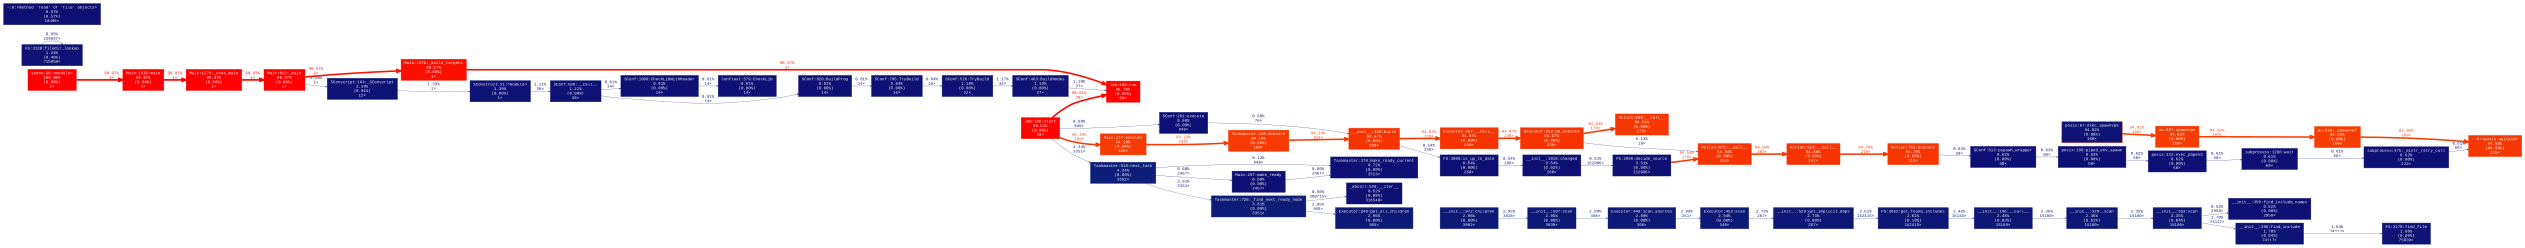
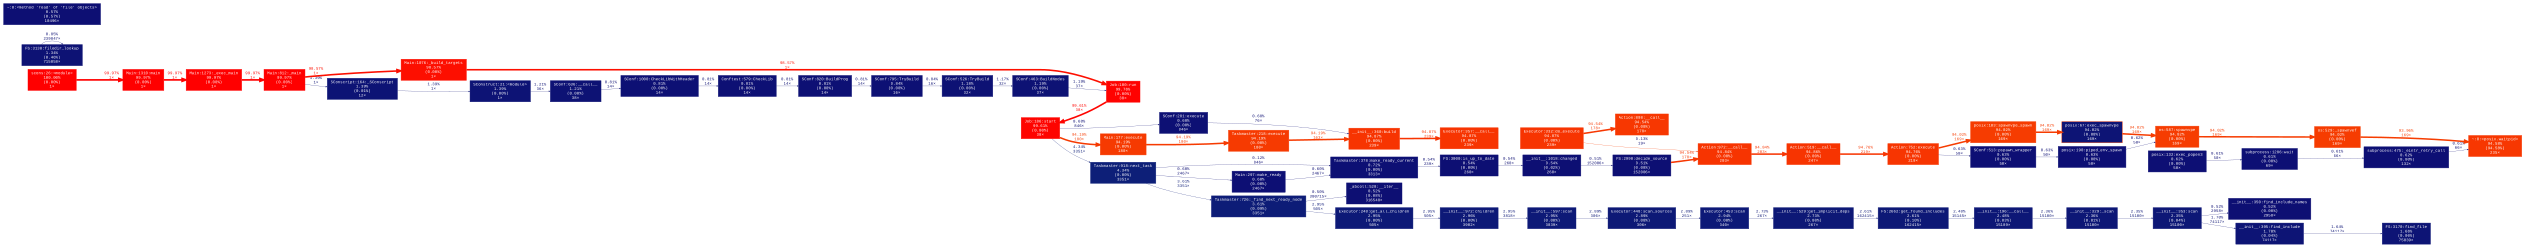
  digraph {
    fontname="Liberation Mono"
    nodesep=0.125
    rankdir=LR
    ranksep=0.25
    node [color="#0d0f73" fontcolor="#ffffff" fontname="Liberation Mono" fontsize=10.00 shape=box style=filled]
    edge [arrowsize=0.35 color="#0d1074" fontcolor="#0d1074" fontname="Liberation Mono" fontsize=10.00 labeldistance=0.50 penwidth=0.50]
    n1 [color="#0d1c77" height=0 label="Taskmaster:726:_find_next_ready_node\n3.61%\n(0.09%)\n3351×" width=0]
    n2 [height=0 label="_abcoll:528:__iter__\n0.52%\n(0.08%)\n316548×" width=0]
    n3 [color="#0d1977" height=0 label="Executor:248:get_all_children\n2.95%\n(0.00%)\n505×" width=0]
    n4 [color="#0d1977" height=0 label="__init__:972:children\n2.96%\n(0.00%)\n3902×" width=0]
    n5 [color="#0d1977" height=0 label="__init__:597:scan\n2.95%\n(0.00%)\n3839×" width=0]
    n6 [color="#0d1375" height=0 label="SConscript:164:_SConscript\n1.39%\n(0.01%)\n12×" width=0]
    n7 [color="#0d1375" height=0 label="SConstruct:21:<module>\n1.39%\n(0.00%)\n1×" width=0]
    n8 [color="#0d1274" height=0 label="SConf:636:__call__\n1.21%\n(0.00%)\n38×" width=0]
    n9 [color="#0d1074" height=0 label="SConf:1000:CheckLibWithHeader\n0.81%\n(0.00%)\n14×" width=0]
    n10 [color="#fe0400" height=0 label="Job:186:start\n99.61%\n(0.00%)\n38×" width=0]
    n11 [color="#f63a01" height=0 label="Main:177:execute\n94.19%\n(0.00%)\n180×" width=0]
    n12 [color="#0d1f78" height=0 label="Taskmaster:918:next_task\n4.34%\n(0.00%)\n3351×" width=0]
    n13 [color="#0d1074" height=0 label="SConf:281:execute\n0.68%\n(0.00%)\n846×" width=0]
    n14 [color="#f63a01" height=0 label="Taskmaster:218:execute\n94.19%\n(0.00%)\n180×" width=0]
    n15 [color="#0d1074" height=0 label="Taskmaster:378:make_ready_current\n0.72%\n(0.00%)\n3313×" width=0]
    n16 [color="#0d0f74" height=0 label="Main:297:make_ready\n0.60%\n(0.00%)\n2467×" width=0]
    n17 [color="#f73401" height=0 label="__init__:360:build\n94.87%\n(0.00%)\n239×" width=0]
    n18 [height=0 label="FS:3000:is_up_to_date\n0.54%\n(0.00%)\n260×" width=0]
    n19 [color="#f73401" height=0 label="Executor:357:__call__\n94.87%\n(0.00%)\n239×" width=0]
    n20 [color="#0d1274" height=0 label="SConf:526:TryBuild\n1.18%\n(0.00%)\n32×" width=0]
    n21 [color="#0d1274" height=0 label="SConf:463:BuildNodes\n1.19%\n(0.00%)\n37×" width=0]
    n22 [color="#ff0200" height=0 label="Job:100:run\n99.76%\n(0.00%)\n38×" width=0]
    n23 [color="#0d0f74" height=0 label="posix:190:piped_env_spawn\n0.63%\n(0.00%)\n50×" width=0]
    n24 [color="#0d0f74" height=0 label="posix:132:exec_popen3\n0.62%\n(0.00%)\n50×" width=0]
    n25 [color="#0d0f74" height=0 label="subprocess:1286:wait\n0.61%\n(0.00%)\n69×" width=0]
    n26 [color="#0d0f74" height=0 label="subprocess:475:_eintr_retry_call\n0.62%\n(0.00%)\n132×" width=0]
    n27 [color="#0d0f74" height=0 label="SConf:513:pspawn_wrapper\n0.63%\n(0.00%)\n50×" width=0]
    n28 [color="#ff0000" height=0 label="Main:812:_main\n99.97%\n(0.00%)\n1×" width=0]
    n29 [color="#fd0f00" height=0 label="Main:1076:_build_targets\n98.57%\n(0.00%)\n1×" width=0]
    n30 [color="#ff0000" height=0 label="Main:1310:main\n99.97%\n(0.00%)\n1×" width=0]
    n31 [color="#ff0000" height=0 label="Main:1273:_exec_main\n99.97%\n(0.00%)\n1×" width=0]
    n32 [color="#0d1074" height=0 label="Conftest:579:CheckLib\n0.81%\n(0.00%)\n14×" width=0]
    n33 [color="#0d1074" height=0 label="SConf:820:BuildProg\n0.81%\n(0.00%)\n14×" width=0]
    n34 [color="#0d1074" height=0 label="SConf:795:TryBuild\n0.84%\n(0.00%)\n16×" width=0]
    n35 [color="#0d1776" height=0 label="__init__:196:__call__\n2.48%\n(0.03%)\n15189×" width=0]
    n36 [color="#0d1776" height=0 label="__init__:329:_scan\n2.36%\n(0.01%)\n15100×" width=0]
    n37 [color="#0d1776" height=0 label="__init__:353:scan\n2.35%\n(0.04%)\n15100×" width=0]
    n38 [height=0 label="__init__:350:find_include_names\n0.52%\n(0.00%)\n2958×" width=0]
    n39 [color="#0d1475" height=0 label="__init__:395:find_include\n1.70%\n(0.04%)\n74117×" width=0]
    n40 [color="#f73401" height=0 label="Executor:332:do_execute\n94.87%\n(0.00%)\n239×" width=0]
    n41 [height=0 label="__init__:1018:changed\n0.54%\n(0.02%)\n260×" width=0]
    n42 [height=0 label="FS:2990:decide_source\n0.51%\n(0.08%)\n152006×" width=0]
    n43 [color="#0d1976" height=0 label="Executor:448:scan_sources\n2.89%\n(0.00%)\n306×" width=0]
    n44 [color="#0d1977" height=0 label="Executor:453:scan\n2.94%\n(0.00%)\n340×" width=0]
    n45 [color="#0d1876" height=0 label="__init__:529:get_implicit_deps\n2.73%\n(0.08%)\n267×" width=0]
    n46 [color="#f73401" height=0 label="Action:972:__call__\n94.84%\n(0.00%)\n203×" width=0]
    n47 [color="#f73701" height=0 label="~:0:<posix.waitpid>\n94.58%\n(94.58%)\n235×" width=0]
    n48 [color="#0d1274" height=0 label="FS:3130:filedir_lookup\n1.34%\n(0.46%)\n715058×" width=0]
    n49 [color="#0d1475" height=0 label="FS:3170:find_file\n1.66%\n(0.06%)\n75039×" width=0]
    n50 [color="#f73701" height=0 label="Action:898:__call__\n94.54%\n(0.00%)\n178×" width=0]
    n51 [color="#0d1876" height=0 label="FS:2662:get_found_includes\n2.61%\n(0.10%)\n162415×" width=0]
    n52 [color="#ff0000" height=0 label="scons:26:<module>\n100.00%\n(0.00%)\n1×" width=0]
    n53 [color="#f73501" height=0 label="Action:752:execute\n94.76%\n(0.00%)\n219×" width=0]
+   n54 [color="#f63c01" height=0 label="posix:103:spawnvpe_spawn\n94.02%\n(0.00%)\n169×" width=0]
    n55 [color="#f63c01" fillcolor="#0d1475" height=0 label="posix:67:exec_spawnvpe\n94.02%\n(0.00%)\n169×" width=0]
    n56 [color="#f63c01" height=0 label="os:587:spawnvpe\n94.02%\n(0.00%)\n169×" width=0]
    n57 [color="#f73401" height=0 label="Action:519:__call__\n94.86%\n(0.00%)\n247×" width=0]
    n58 [color="#f63c01" height=0 label="os:529:_spawnvef\n94.02%\n(0.00%)\n169×" width=0]
    n59 [height=0 label="~:0:<method 'read' of 'file' objects>\n0.57%\n(0.57%)\n10496×" width=0]
    n1 -> n2 [color="#0d0f73" fontcolor="#0d0f73" label="0.50%\n300715×"]
    n1 -> n3 [color="#0d1977" fontcolor="#0d1977" label="2.95%\n505×"]
+   n3 -> n4 [color="#0d1977" fontcolor="#0d1977" label="2.95%\n505×"]
    n4 -> n5 [color="#0d1977" fontcolor="#0d1977" label="2.95%\n3818×"]
    n5 -> n43 [color="#0d1976" fontcolor="#0d1976" label="2.89%\n306×"]
    n6 -> n7 [color="#0d1375" fontcolor="#0d1375" label="1.39%\n1×"]
    n7 -> n8 [color="#0d1274" fontcolor="#0d1274" label="1.21%\n36×"]
    n8 -> n9 [label="0.81%\n14×"]
    n9 -> n32 [label="0.81%\n14×"]
    n10 -> n11 [arrowsize=0.97 color="#f63a01" fontcolor="#f63a01" label="94.19%\n180×" labeldistance=3.77 penwidth=3.77]
    n10 -> n12 [color="#0d1f78" fontcolor="#0d1f78" label="4.34%\n3351×"]
    n10 -> n13 [label="0.68%\n846×"]
    n11 -> n14 [arrowsize=0.97 color="#f63a01" fontcolor="#f63a01" label="94.19%\n180×" labeldistance=3.77 penwidth=3.77]
    n12 -> n1 [color="#0d1c77" fontcolor="#0d1c77" label="3.61%\n3351×"]
    n12 -> n15 [color="#0d0d73" fontcolor="#0d0d73" label="0.12%\n846×"]
    n12 -> n16 [color="#0d0f74" fontcolor="#0d0f74" label="0.60%\n2467×"]
    n13 -> n17 [label="0.68%\n76×"]
    n14 -> n17 [arrowsize=0.97 color="#f63a01" fontcolor="#f63a01" label="94.19%\n163×" labeldistance=3.77 penwidth=3.77]
-   n17 -> n18 [color="#0d0f73" fontcolor="#0d0f73" label="0.54%\n239×"]
+   n15 -> n18 [color="#0d0f73" fontcolor="#0d0f73" label="0.54%\n239×"]
    n16 -> n15 [color="#0d0f74" fontcolor="#0d0f74" label="0.60%\n2467×"]
    n17 -> n19 [arrowsize=0.97 color="#f73401" fontcolor="#f73401" label="94.87%\n239×" labeldistance=3.79 penwidth=3.79]
    n18 -> n41 [color="#0d0f73" fontcolor="#0d0f73" label="0.54%\n260×"]
-   n19 -> n40 [arrowsize=0.97 color="#f73401" fontcolor="#f73401" label="94.87%\n239×" labeldistance=3.79 penwidth=3.79]
    n20 -> n21 [color="#0d1274" fontcolor="#0d1274" label="1.17%\n32×"]
    n21 -> n22 [color="#0d1274" fontcolor="#0d1274" label="1.19%\n37×"]
-   n10 -> n22 [arrowsize=1.00 color="#fe0400" fontcolor="#fe0400" label="99.61%\n38×" labeldistance=3.98 penwidth=3.98]
-   n23 -> n24 [color="#0d0f74" fontcolor="#0d0f74" label="0.62%\n50×"]
+   n22 -> n10 [arrowsize=1.00 color="#fe0400" fontcolor="#fe0400" label="99.61%\n38×" labeldistance=3.98 penwidth=3.98]
+   n23 -> n56 [color="#0d0f74" fontcolor="#0d0f74" label="0.62%\n50×"]
    n24 -> n25 [color="#0d0f74" fontcolor="#0d0f74" label="0.61%\n50×"]
    n25 -> n26 [color="#0d0f74" fontcolor="#0d0f74" label="0.61%\n66×"]
    n26 -> n47 [color="#0d0f74" fontcolor="#0d0f74" label="0.61%\n66×"]
    n27 -> n23 [color="#0d0f74" fontcolor="#0d0f74" label="0.63%\n50×"]
    n28 -> n6 [color="#0d1375" fontcolor="#0d1375" label="1.39%\n1×"]
    n28 -> n29 [arrowsize=0.99 color="#fd0f00" fontcolor="#fd0f00" label="98.57%\n1×" labeldistance=3.94 penwidth=3.94]
    n29 -> n22 [arrowsize=0.99 color="#fd0f00" fontcolor="#fd0f00" label="98.57%\n1×" labeldistance=3.94 penwidth=3.94]
    n30 -> n31 [arrowsize=1.00 color="#ff0000" fontcolor="#ff0000" label="99.97%\n1×" labeldistance=4.00 penwidth=4.00]
    n31 -> n28 [arrowsize=1.00 color="#ff0000" fontcolor="#ff0000" label="99.97%\n1×" labeldistance=4.00 penwidth=4.00]
-   n8 -> n33 [label="0.81%\n14×"]
+   n32 -> n33 [label="0.81%\n14×"]
    n33 -> n34 [label="0.81%\n14×"]
    n34 -> n20 [label="0.84%\n16×"]
    n35 -> n36 [color="#0d1776" fontcolor="#0d1776" label="2.36%\n15100×"]
    n36 -> n37 [color="#0d1776" fontcolor="#0d1776" label="2.35%\n15100×"]
    n37 -> n38 [color="#0d0f73" fontcolor="#0d0f73" label="0.52%\n2958×"]
    n37 -> n39 [color="#0d1475" fontcolor="#0d1475" label="1.70%\n74117×"]
    n39 -> n49 [color="#0d1475" fontcolor="#0d1475" label="1.64%\n74117×"]
-   n40 -> n46 [color="#0d0d73" fontcolor="#0d0d73" label="0.13%\n19×"]
+   n40 -> n46 [color="#f63a01" fontcolor="#0d0d73" label="0.13%\n19×"]
    n40 -> n50 [arrowsize=0.97 color="#f73701" fontcolor="#f73701" label="94.54%\n178×" labeldistance=3.78 penwidth=3.78]
    n41 -> n42 [color="#0d0f73" fontcolor="#0d0f73" label="0.51%\n152006×"]
    n42 -> n46 [arrowsize=0.97 color="#f73701" fontcolor="#f73701" label="94.54%\n178×" labeldistance=3.78 penwidth=3.78]
    n43 -> n44 [color="#0d1976" fontcolor="#0d1976" label="2.89%\n251×"]
    n44 -> n45 [color="#0d1876" fontcolor="#0d1876" label="2.73%\n267×"]
    n45 -> n51 [color="#0d1876" fontcolor="#0d1876" label="2.61%\n162415×"]
    n46 -> n57 [arrowsize=0.97 color="#f73401" fontcolor="#f73401" label="94.84%\n203×" labeldistance=3.79 penwidth=3.79]
    n48 -> n48 [label="0.85%\n239847×"]
    n51 -> n35 [color="#0d1776" fontcolor="#0d1776" label="2.48%\n15145×"]
    n52 -> n30 [arrowsize=1.00 color="#ff0000" fontcolor="#ff0000" label="99.97%\n1×" labeldistance=4.00 penwidth=4.00]
    n53 -> n27 [color="#0d0f74" fontcolor="#0d0f74" label="0.63%\n50×"]
+   n53 -> n54 [arrowsize=0.97 color="#f63c01" fontcolor="#f63c01" label="94.02%\n169×" labeldistance=3.76 penwidth=3.76]
+   n54 -> n55 [arrowsize=0.97 color="#f63c01" fontcolor="#f63c01" label="94.02%\n169×" labeldistance=3.76 penwidth=3.76]
    n55 -> n56 [arrowsize=0.97 color="#f63c01" fontcolor="#f63c01" label="94.02%\n169×" labeldistance=3.76 penwidth=3.76]
    n56 -> n58 [arrowsize=0.97 color="#f63c01" fontcolor="#f63c01" label="94.02%\n169×" labeldistance=3.76 penwidth=3.76]
    n57 -> n53 [arrowsize=0.97 color="#f73501" fontcolor="#f73501" label="94.76%\n219×" labeldistance=3.79 penwidth=3.79]
    n58 -> n47 [arrowsize=0.97 color="#f63d01" fontcolor="#f63d01" label="93.96%\n169×" labeldistance=3.76 penwidth=3.76]
  }
